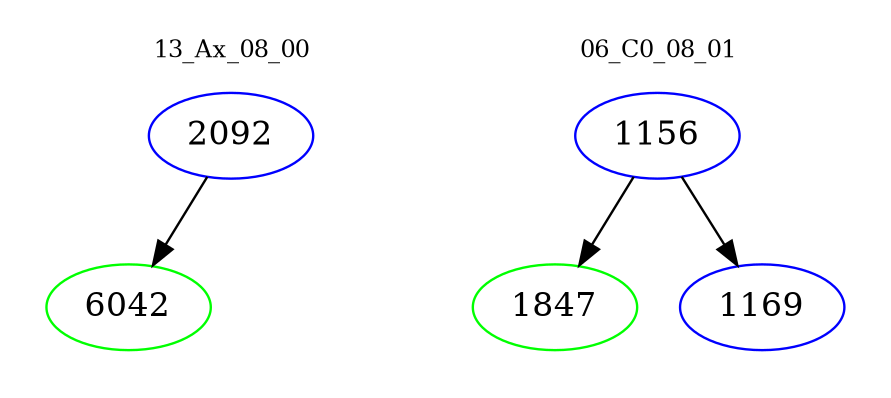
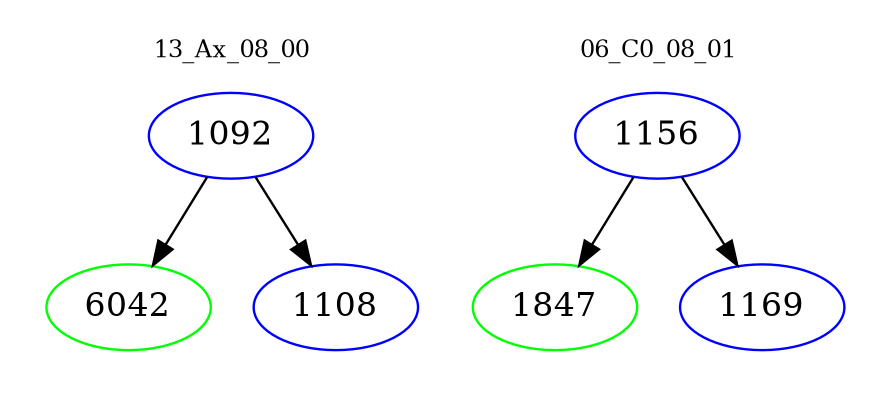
  digraph {
    node [color=blue]
    edge [color=black]
-   n1 [label=2092]
+   n1 [label=1092]
    n2 [color=green label=6042]
+   n3 [label=1108]
    n4 [label=1156]
    n5 [color=green label=1847]
    n6 [label=1169]
    subgraph cluster_1 {
      color=white
      fontsize=10
      label="13_Ax_08_00"
      n1
      n2
+     n3
    }
    subgraph cluster_2 {
      color=white
      fontsize=10
      label="06_C0_08_01"
      n4
      n5
      n6
    }
    n1 -> n2
+   n1 -> n3
    n4 -> n5
    n4 -> n6
  }
